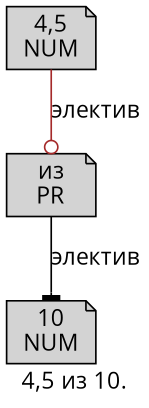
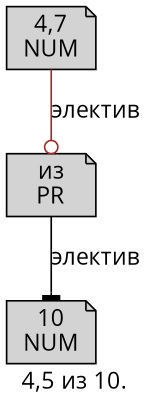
  digraph {
    fontname="Open Sans"
    label="4,5 из 10."
    node [fillcolor=lightgray fontname="Open Sans" penwidth=1 shape=note style=filled]
    edge [fontname="Open Sans"]
-   n1 [label="4,5\nNUM"]
+   n1 [label="4,7\nNUM"]
    n2 [label="из\nPR"]
    n3 [label="10\nNUM"]
    n1 -> n2 [arrowhead=odot color=brown label="электив"]
    n2 -> n3 [arrowhead=tee color=black label="электив"]
  }
